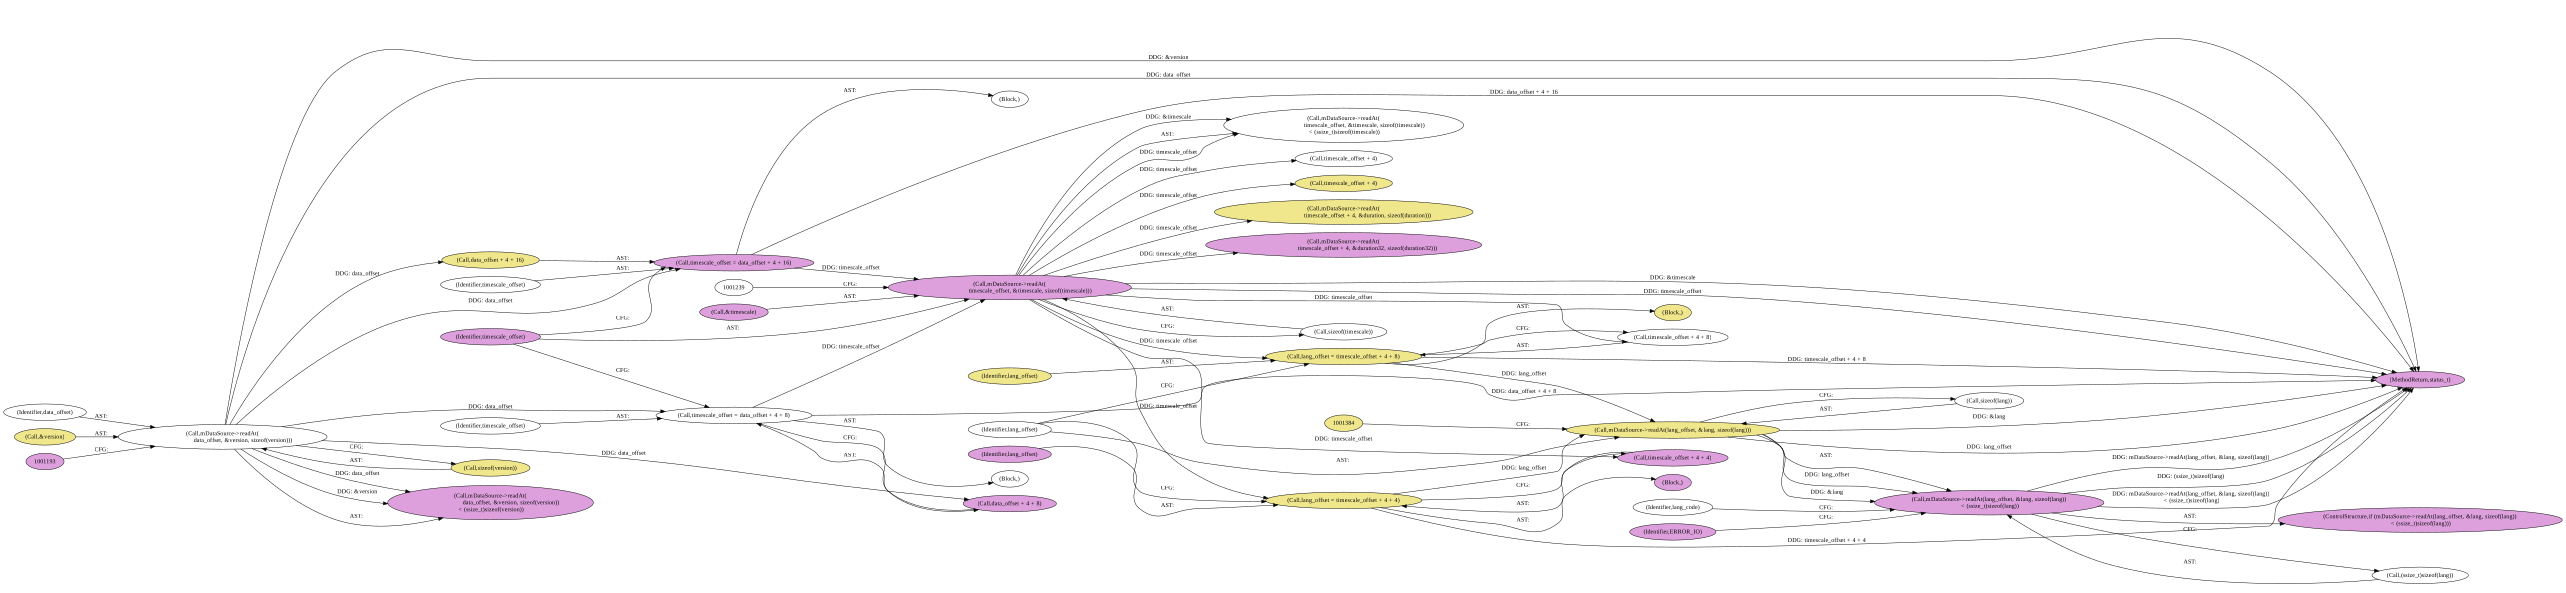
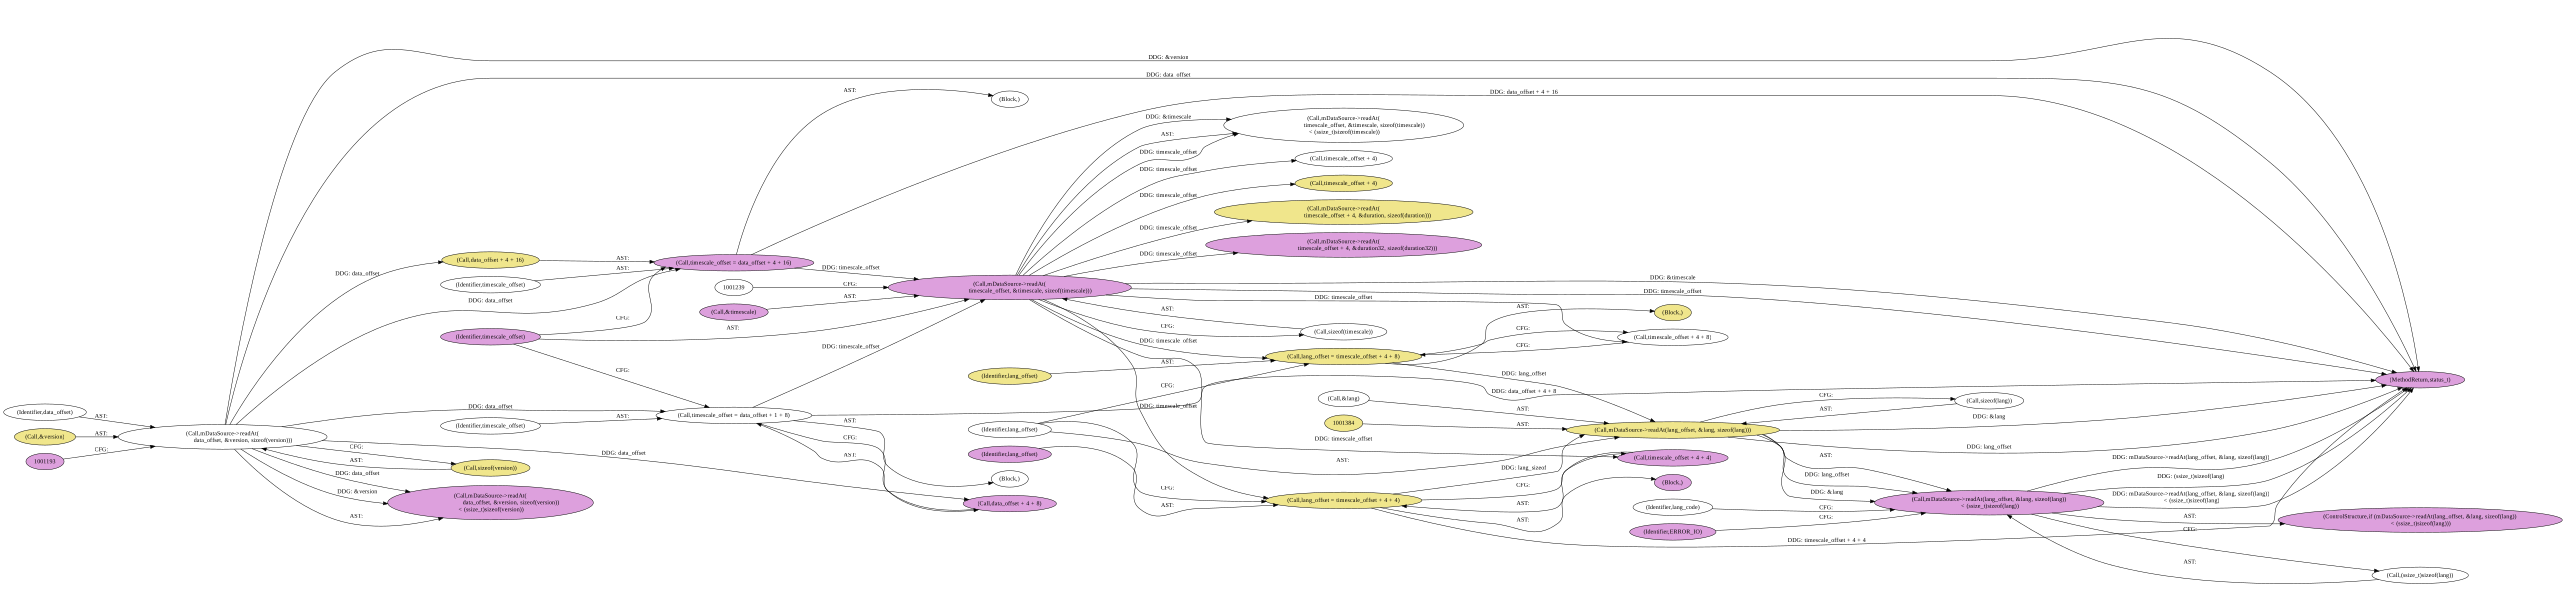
  digraph {
    fontname="Liberation Serif"
    rankdir=LR
    node [fillcolor=white fontname="Liberation Serif" style=filled]
    edge [fontname="Liberation Serif"]
    n1 [fillcolor=plum label="(Call,mDataSource->readAt(lang_offset, &lang, sizeof(lang))\n < (ssize_t)sizeof(lang))"]
    n2 [label="(Call,(ssize_t)sizeof(lang))"]
    n3 [fillcolor=plum label="(MethodReturn,status_t)"]
    n4 [fillcolor=plum label="(ControlStructure,if (mDataSource->readAt(lang_offset, &lang, sizeof(lang))\n < (ssize_t)sizeof(lang)))"]
    n5 [fillcolor=khaki label="(Call,mDataSource->readAt(lang_offset, &lang, sizeof(lang)))"]
    n6 [label="(Call,sizeof(lang))"]
    n7 [fillcolor=khaki label="(Call,lang_offset = timescale_offset + 4 + 8)"]
    n8 [fillcolor=khaki label="(Block,)"]
    n9 [label="(Call,timescale_offset + 4 + 8)"]
    n10 [fillcolor=plum label="(Call,mDataSource->readAt(\n                        timescale_offset, &timescale, sizeof(timescale)))"]
    n11 [fillcolor=khaki label="(Call,lang_offset = timescale_offset + 4 + 4)"]
    n12 [label="(Call,sizeof(timescale))"]
    n13 [label="(Call,mDataSource->readAt(\n                        timescale_offset, &timescale, sizeof(timescale))\n < (ssize_t)sizeof(timescale))"]
    n14 [label="(Call,timescale_offset + 4)"]
    n15 [fillcolor=plum label="(Call,timescale_offset + 4 + 4)"]
    n16 [fillcolor=khaki label="(Call,timescale_offset + 4)"]
    n17 [fillcolor=khaki label="(Call,mDataSource->readAt(\n                            timescale_offset + 4, &duration, sizeof(duration)))"]
    n18 [fillcolor=plum label="(Call,mDataSource->readAt(\n                            timescale_offset + 4, &duration32, sizeof(duration32)))"]
    n19 [fillcolor=plum label="(Block,)"]
    n20 [fillcolor=plum label="(Call,timescale_offset = data_offset + 4 + 16)"]
    n21 [label="(Block,)"]
    n22 [fillcolor=khaki label="(Call,data_offset + 4 + 16)"]
    n23 [label="(Call,mDataSource->readAt(\n                        data_offset, &version, sizeof(version)))"]
-   n24 [label="(Call,timescale_offset = data_offset + 4 + 8)"]
+   n24 [label="(Call,timescale_offset = data_offset + 1 + 8)"]
    n25 [fillcolor=plum label="(Call,data_offset + 4 + 8)"]
    n26 [fillcolor=khaki label="(Call,sizeof(version))"]
    n27 [fillcolor=plum label="(Call,mDataSource->readAt(\n                        data_offset, &version, sizeof(version))\n < (ssize_t)sizeof(version))"]
    n28 [label="(Block,)"]
    n29 [fillcolor=plum label="(Call,&timescale)"]
    n30 [label="(Identifier,lang_code)"]
    n31 [label="(Identifier,lang_offset)"]
    n32 [label="(Identifier,data_offset)"]
    n33 [fillcolor=khaki label="(Call,&version)"]
    n34 [label="(Identifier,timescale_offset)"]
    n35 [fillcolor=plum label="(Identifier,timescale_offset)"]
    n36 [fillcolor=khaki label="(Identifier,lang_offset)"]
    n37 [fillcolor=plum label="(Identifier,lang_offset)"]
    n38 [label="(Identifier,timescale_offset)"]
    n39 [fillcolor=plum label="(Identifier,ERROR_IO)"]
+   n40 [label="(Call,&lang)"]
    1001384 [fillcolor=khaki]
    1001239
    1001193 [fillcolor=plum]
    n1 -> n2 [label="CFG: "]
    n1 -> n3 [label="DDG: mDataSource->readAt(lang_offset, &lang, sizeof(lang))"]
    n1 -> n3 [label="DDG: (ssize_t)sizeof(lang)"]
    n1 -> n3 [label="DDG: mDataSource->readAt(lang_offset, &lang, sizeof(lang))\n < (ssize_t)sizeof(lang)"]
    n1 -> n4 [label="AST: "]
    n2 -> n1 [label="AST: "]
    n5 -> n1 [label="AST: "]
    n5 -> n1 [label="DDG: lang_offset"]
    n5 -> n1 [label="DDG: &lang"]
    n5 -> n3 [label="DDG: lang_offset"]
    n5 -> n3 [label="DDG: &lang"]
    n5 -> n6 [label="CFG: "]
    n6 -> n5 [label="AST: "]
-   n7 -> n3 [label="DDG: timescale_offset + 4 + 8"]
    n7 -> n5 [label="DDG: lang_offset"]
    n7 -> n8 [label="AST: "]
    n7 -> n9 [label="CFG: "]
-   n9 -> n7 [label="AST: "]
+   n9 -> n7 [label="CFG: "]
    n10 -> n3 [label="DDG: timescale_offset"]
    n10 -> n3 [label="DDG: &timescale"]
    n10 -> n7 [label="DDG: timescale_offset"]
    n10 -> n9 [label="DDG: timescale_offset"]
    n10 -> n11 [label="DDG: timescale_offset"]
    n10 -> n12 [label="CFG: "]
    n10 -> n13 [label="AST: "]
    n10 -> n13 [label="DDG: timescale_offset"]
    n10 -> n13 [label="DDG: &timescale"]
    n10 -> n14 [label="DDG: timescale_offset"]
    n10 -> n15 [label="DDG: timescale_offset"]
    n10 -> n16 [label="DDG: timescale_offset"]
    n10 -> n17 [label="DDG: timescale_offset"]
    n10 -> n18 [label="DDG: timescale_offset"]
    n11 -> n3 [label="DDG: timescale_offset + 4 + 4"]
-   n11 -> n5 [label="DDG: lang_offset"]
+   n11 -> n5 [label="DDG: lang_sizeof"]
    n11 -> n15 [label="CFG: "]
    n11 -> n19 [label="AST: "]
    n12 -> n10 [label="AST: "]
    n15 -> n11 [label="AST: "]
    n20 -> n3 [label="DDG: data_offset + 4 + 16"]
    n20 -> n10 [label="DDG: timescale_offset"]
    n20 -> n21 [label="AST: "]
    n22 -> n20 [label="AST: "]
    n23 -> n3 [label="DDG: &version"]
    n23 -> n3 [label="DDG: data_offset"]
    n23 -> n20 [label="DDG: data_offset"]
    n23 -> n22 [label="DDG: data_offset"]
    n23 -> n24 [label="DDG: data_offset"]
    n23 -> n25 [label="DDG: data_offset"]
    n23 -> n26 [label="CFG: "]
    n23 -> n27 [label="AST: "]
    n23 -> n27 [label="DDG: data_offset"]
    n23 -> n27 [label="DDG: &version"]
    n24 -> n3 [label="DDG: data_offset + 4 + 8"]
    n24 -> n10 [label="DDG: timescale_offset"]
    n24 -> n25 [label="CFG: "]
    n24 -> n28 [label="AST: "]
    n25 -> n24 [label="AST: "]
    n26 -> n23 [label="AST: "]
    n29 -> n10 [label="AST: "]
    n30 -> n1 [label="CFG: "]
    n31 -> n5 [label="AST: "]
    n31 -> n7 [label="CFG: "]
    n31 -> n11 [label="CFG: "]
    n32 -> n23 [label="AST: "]
    n33 -> n23 [label="AST: "]
    n34 -> n20 [label="AST: "]
    n35 -> n10 [label="AST: "]
    n35 -> n20 [label="CFG: "]
    n35 -> n24 [label="CFG: "]
    n36 -> n7 [label="AST: "]
    n37 -> n11 [label="AST: "]
    n38 -> n24 [label="AST: "]
    n39 -> n1 [label="CFG: "]
-   1001384 -> n5 [label="CFG: "]
+   n40 -> n5 [label="AST: "]
+   1001384 -> n5 [label="AST: "]
    1001239 -> n10 [label="CFG: "]
    1001193 -> n23 [label="CFG: "]
  }
